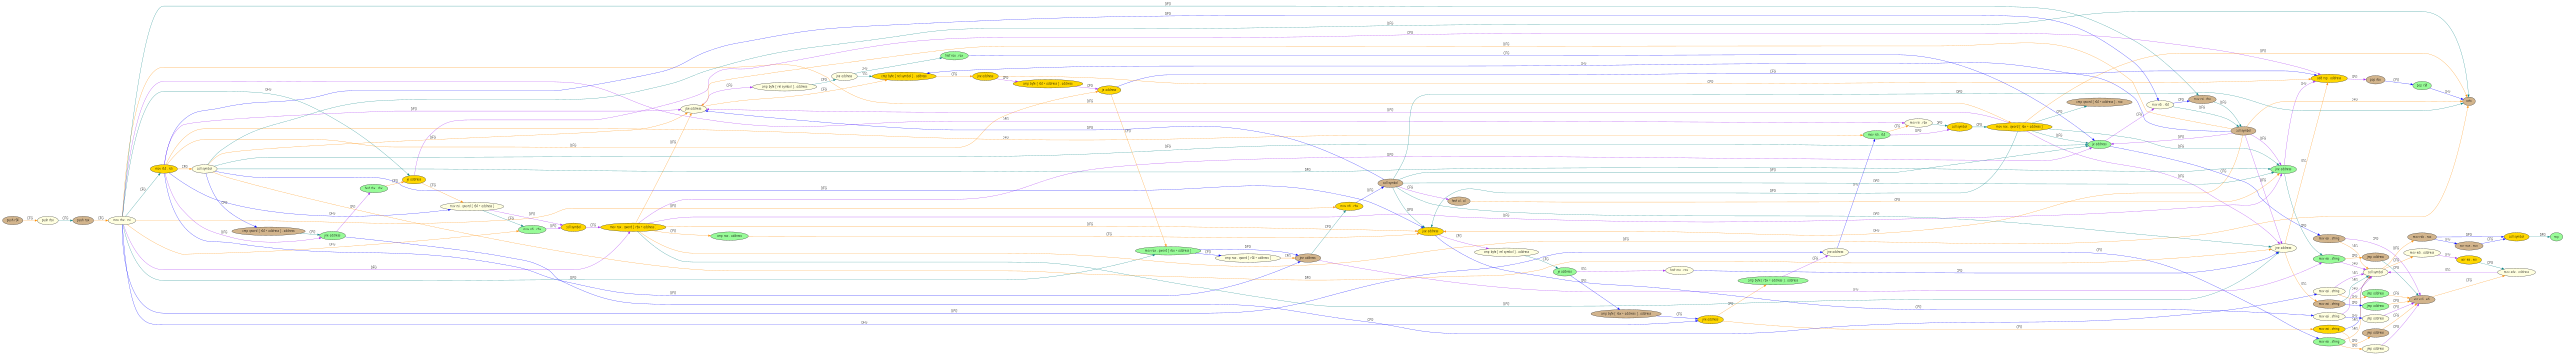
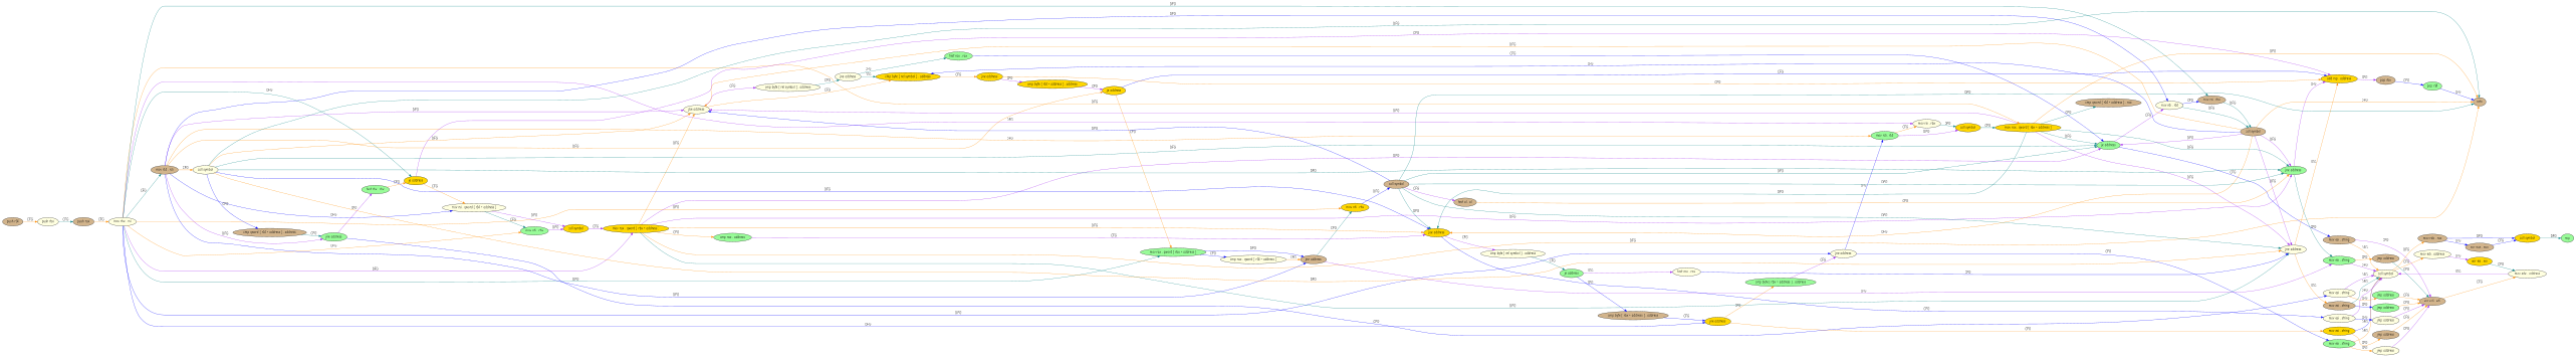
  digraph {
    fontname="Comic Neue"
    rankdir=LR
    node [fillcolor=lightyellow fontname="Comic Neue" style=filled]
    edge [color=darkorange fontname="Comic Neue"]
    n1 [fillcolor=tan label="push r14"]
    n2 [label="push rbx"]
    n3 [fillcolor=tan label="push rax"]
    n4 [label="mov rbx , rsi"]
-   n5 [fillcolor=gold label="mov r14 , rdi"]
+   n5 [fillcolor=tan label="mov r14 , rdi"]
    n6 [fillcolor=gold label="je address"]
    n7 [fillcolor=palegreen label="mov rdi , rbx"]
    n8 [fillcolor=gold label="mov rax , qword [ rbx + address ]"]
    n9 [fillcolor=gold label="jne address"]
    n10 [label="jne address"]
    n11 [label="mov rsi , rbx"]
    n12 [fillcolor=gold label="mov rax , qword [ rbx + address ]"]
    n13 [fillcolor=palegreen label="mov rax , qword [ rbx + address ]"]
    n14 [fillcolor=gold label="mov rdi , rbx"]
    n15 [fillcolor=tan label="mov rsi , rbx"]
    n16 [label="call symbol"]
    n17 [fillcolor=palegreen label="jne address"]
    n18 [label="mov rsi , qword [ r14 + address ]"]
    n19 [fillcolor=palegreen label="mov rdi , r14"]
    n20 [label="jbe address"]
    n21 [fillcolor=gold label="je address"]
    n22 [label="mov rdi , r14"]
    n23 [fillcolor=tan label="jne address"]
    n24 [fillcolor=gold label="add rsp , address"]
    n25 [fillcolor=gold label="call symbol"]
    n26 [fillcolor=tan label=retn]
    n27 [fillcolor=gold label="jae address"]
    n28 [label="jne address"]
    n29 [fillcolor=palegreen label="je address"]
    n30 [fillcolor=palegreen label="jne address"]
    n31 [fillcolor=palegreen label="cmp rax , address"]
    n32 [fillcolor=gold label="mov esi , string"]
    n33 [fillcolor=palegreen label="cmp byte [ rbx + address ] , address"]
    n34 [fillcolor=palegreen label="mov esi , string"]
    n35 [fillcolor=gold label="call symbol"]
    n36 [fillcolor=tan label="cmp qword [ r14 + address ] , rax"]
    n37 [label="cmp rax , qword [ r14 + address ]"]
    n38 [fillcolor=tan label="call symbol"]
    n39 [fillcolor=tan label="call symbol"]
    n40 [fillcolor=tan label="cmp qword [ r14 + address ] , address"]
    n41 [label="mov esi , string"]
    n42 [fillcolor=palegreen label="test rbx , rbx"]
    n43 [fillcolor=gold label="cmp byte [ rel symbol ] , address"]
    n44 [label="cmp byte [ rel symbol ] , address"]
    n45 [fillcolor=palegreen label="mov esi , string"]
    n46 [label="mov esi , string"]
    n47 [label="cmp byte [ rel symbol ] , address"]
    n48 [fillcolor=tan label="mov esi , string"]
    n49 [fillcolor=tan label="mov esi , string"]
    n50 [fillcolor=palegreen label="jmp address"]
    n51 [label="call symbol"]
    n52 [fillcolor=tan label="xor edi , edi"]
    n53 [label="mov edi , address"]
    n54 [fillcolor=tan label="mov rdx , rax"]
    n55 [label="mov edx , address"]
    n56 [fillcolor=tan label="pop rbx"]
    n57 [fillcolor=palegreen label="pop r14"]
    n58 [fillcolor=gold label="xor esi , esi"]
    n59 [fillcolor=tan label="xor eax , eax"]
    n60 [fillcolor=gold label="call symbol"]
    n61 [fillcolor=palegreen label=nop]
    n62 [label="jmp address"]
    n63 [fillcolor=palegreen label="je address"]
    n64 [label="test rax , rax"]
    n65 [fillcolor=tan label="cmp byte [ rbx + address ] , address"]
    n66 [fillcolor=palegreen label="jmp address"]
    n67 [fillcolor=tan label="jmp address"]
    n68 [label="jmp address"]
    n69 [fillcolor=gold label="jne address"]
    n70 [label="jne address"]
    n71 [fillcolor=gold label="cmp byte [ r14 + address ] , address"]
    n72 [fillcolor=palegreen label="test rax , rax"]
    n73 [fillcolor=tan label="jmp address"]
    n74 [fillcolor=tan label="test al , al"]
    n1 -> n2 [label=CFG]
    n2 -> n3 [color=teal label=CFG]
    n3 -> n4 [label=CFG]
    n4 -> n5 [color=teal label=CFG]
    n4 -> n6 [color=teal label=DFG]
    n4 -> n7 [label=DFG]
    n4 -> n8 [color=purple label=DFG]
    n4 -> n9 [color=blue label=DFG]
    n4 -> n10 [color=blue label=DFG]
    n4 -> n11 [color=purple label=DFG]
    n4 -> n12 [label=DFG]
    n4 -> n13 [color=teal label=DFG]
    n4 -> n14 [label=DFG]
    n4 -> n15 [color=teal label=DFG]
    n5 -> n16 [label=CFG]
    n5 -> n17 [color=purple label=DFG]
    n5 -> n18 [color=blue label=DFG]
    n5 -> n19 [label=DFG]
    n5 -> n20 [color=purple label=DFG]
    n5 -> n21 [label=DFG]
    n5 -> n22 [color=blue label=DFG]
    n5 -> n23 [color=blue label=DFG]
    n6 -> n18 [label=CFG]
    n6 -> n24 [color=purple label=CFG]
    n7 -> n25 [color=purple label=DFG]
    n8 -> n20 [label=DFG]
    n8 -> n26 [label=DFG]
    n8 -> n27 [label=DFG]
    n8 -> n28 [color=teal label=DFG]
    n8 -> n29 [color=purple label=DFG]
    n8 -> n30 [color=purple label=DFG]
    n8 -> n31 [label=CFG]
    n9 -> n32 [label=CFG]
    n9 -> n33 [label=CFG]
    n10 -> n19 [color=blue label=CFG]
    n10 -> n34 [color=blue label=CFG]
    n11 -> n35 [color=teal label=DFG]
    n12 -> n20 [color=purple label=DFG]
    n12 -> n26 [label=DFG]
    n12 -> n27 [color=teal label=DFG]
    n12 -> n28 [color=purple label=DFG]
    n12 -> n29 [color=teal label=DFG]
    n12 -> n30 [color=teal label=DFG]
    n12 -> n36 [color=teal label=CFG]
    n13 -> n23 [color=blue label=DFG]
    n13 -> n37 [color=blue label=CFG]
    n14 -> n38 [color=blue label=DFG]
    n15 -> n39 [color=teal label=DFG]
    n16 -> n20 [label=DFG]
    n16 -> n26 [color=teal label=DFG]
    n16 -> n27 [color=blue label=DFG]
    n16 -> n28 [label=DFG]
    n16 -> n29 [color=teal label=DFG]
    n16 -> n30 [color=teal label=DFG]
    n16 -> n40 [color=blue label=CFG]
    n17 -> n41 [color=blue label=CFG]
    n17 -> n42 [color=purple label=CFG]
    n18 -> n7 [color=teal label=CFG]
    n18 -> n25 [color=purple label=DFG]
    n19 -> n11 [label=CFG]
    n19 -> n35 [color=purple label=DFG]
    n20 -> n43 [label=CFG]
    n20 -> n44 [color=purple label=CFG]
    n21 -> n13 [label=CFG]
    n21 -> n24 [color=blue label=CFG]
    n22 -> n15 [color=blue label=CFG]
    n22 -> n39 [color=teal label=DFG]
    n23 -> n14 [color=teal label=CFG]
    n23 -> n45 [color=purple label=CFG]
    n24 -> n56 [color=purple label=CFG]
    n25 -> n8 [color=purple label=CFG]
    n27 -> n46 [color=blue label=CFG]
    n27 -> n47 [color=purple label=CFG]
    n28 -> n24 [label=CFG]
    n28 -> n48 [label=CFG]
    n29 -> n22 [color=purple label=CFG]
    n29 -> n49 [color=blue label=CFG]
    n30 -> n24 [color=purple label=CFG]
    n30 -> n45 [color=teal label=CFG]
-   n31 -> n27 [label=CFG]
+   n31 -> n27 [color=purple label=CFG]
    n32 -> n51 [color=blue label=DFG]
    n32 -> n67 [label=CFG]
    n33 -> n10 [color=purple label=CFG]
    n34 -> n51 [label=DFG]
    n34 -> n68 [label=CFG]
    n35 -> n12 [color=teal label=CFG]
    n37 -> n23 [label=CFG]
    n38 -> n20 [color=blue label=DFG]
    n38 -> n26 [color=teal label=DFG]
    n38 -> n27 [color=teal label=DFG]
    n38 -> n28 [color=teal label=DFG]
    n38 -> n29 [color=teal label=DFG]
    n38 -> n30 [color=teal label=DFG]
    n38 -> n74 [color=purple label=CFG]
    n39 -> n20 [label=DFG]
    n39 -> n26 [label=DFG]
    n39 -> n27 [label=DFG]
    n39 -> n28 [color=purple label=DFG]
    n39 -> n29 [color=purple label=DFG]
    n39 -> n30 [color=purple label=DFG]
    n39 -> n43 [color=blue label=CFG]
    n40 -> n17 [color=teal label=CFG]
    n41 -> n50 [label=CFG]
    n41 -> n51 [color=purple label=DFG]
    n42 -> n6 [label=CFG]
    n43 -> n69 [label=CFG]
    n44 -> n70 [color=teal label=CFG]
    n45 -> n51 [color=purple label=DFG]
    n45 -> n73 [label=CFG]
    n46 -> n51 [color=purple label=DFG]
    n46 -> n62 [color=blue label=CFG]
    n47 -> n63 [color=teal label=CFG]
    n48 -> n51 [color=teal label=DFG]
    n48 -> n66 [color=blue label=CFG]
    n49 -> n51 [label=DFG]
    n49 -> n52 [color=purple label=CFG]
    n50 -> n52 [label=CFG]
    n51 -> n53 [label=CFG]
    n51 -> n54 [label=DFG]
    n52 -> n55 [label=CFG]
    n53 -> n58 [color=purple label=CFG]
    n54 -> n59 [color=blue label=CFG]
    n54 -> n60 [color=blue label=DFG]
    n55 -> n51 [color=purple label=CFG]
    n56 -> n57 [color=blue label=CFG]
    n57 -> n26 [color=blue label=CFG]
    n58 -> n55 [color=teal label=CFG]
    n59 -> n60 [color=blue label=CFG]
    n60 -> n61 [color=teal label=DFG]
    n62 -> n52 [color=purple label=CFG]
    n63 -> n64 [color=purple label=CFG]
    n63 -> n65 [color=blue label=CFG]
    n64 -> n28 [color=blue label=CFG]
    n65 -> n9 [color=blue label=CFG]
    n66 -> n52 [label=CFG]
    n67 -> n52 [label=CFG]
    n68 -> n52 [color=purple label=CFG]
    n69 -> n24 [label=CFG]
    n69 -> n71 [color=purple label=CFG]
    n70 -> n43 [color=teal label=CFG]
    n70 -> n72 [color=teal label=CFG]
    n71 -> n21 [color=purple label=CFG]
    n72 -> n29 [color=blue label=CFG]
    n73 -> n52 [color=teal label=CFG]
    n74 -> n30 [label=CFG]
  }
